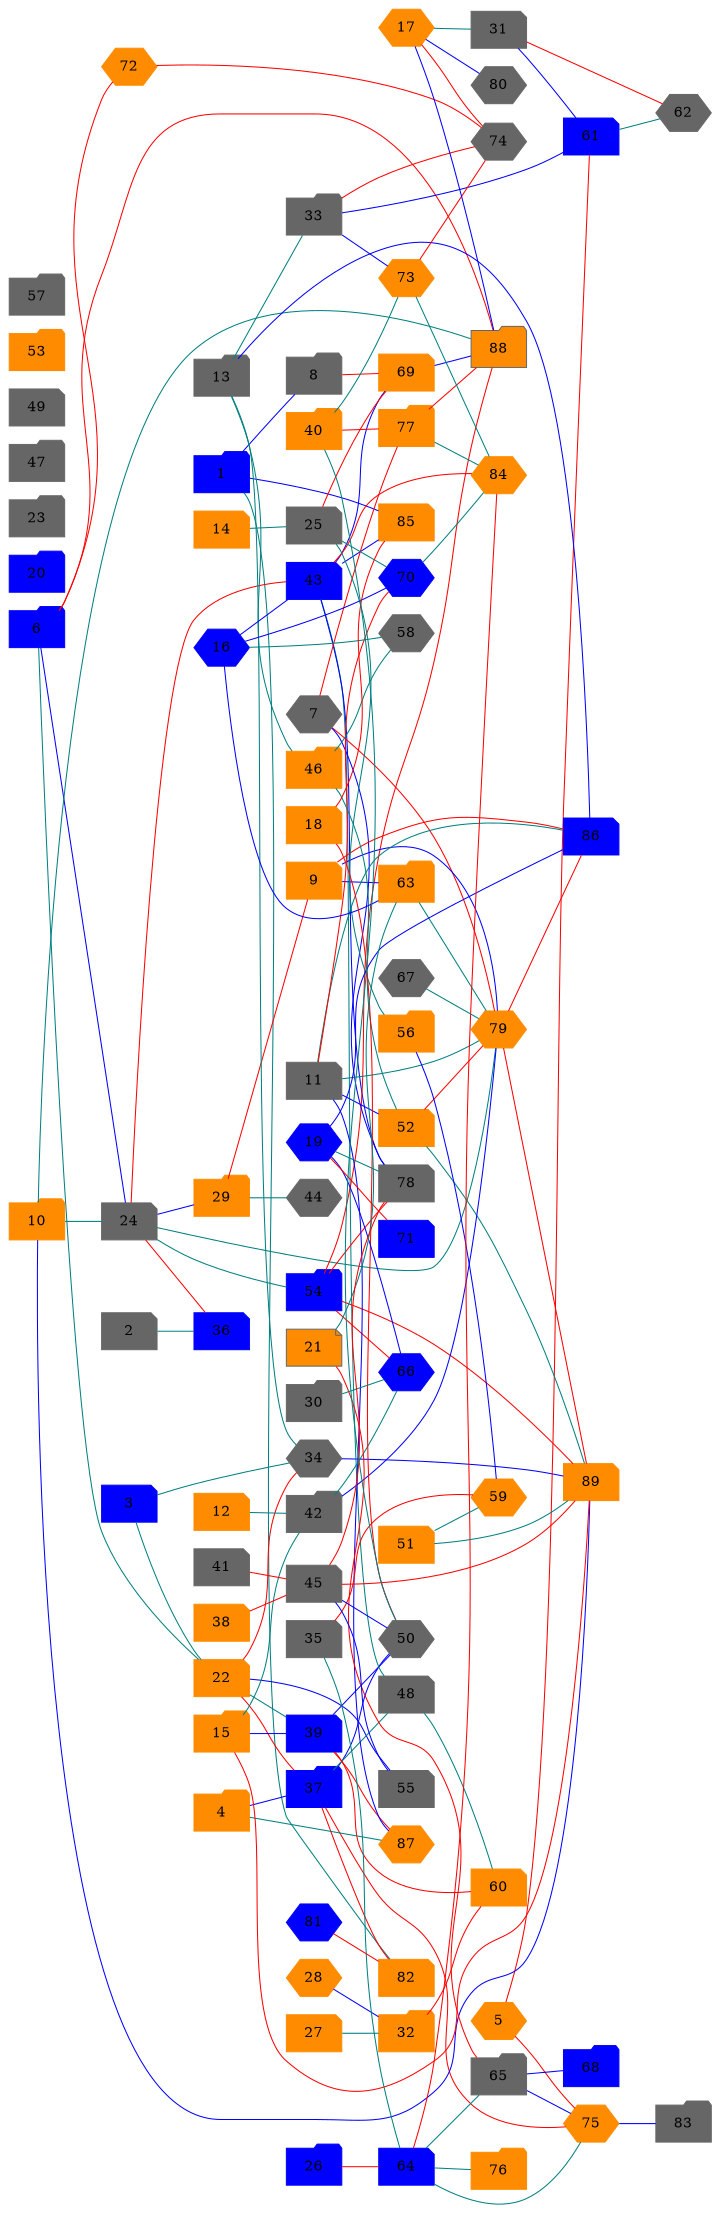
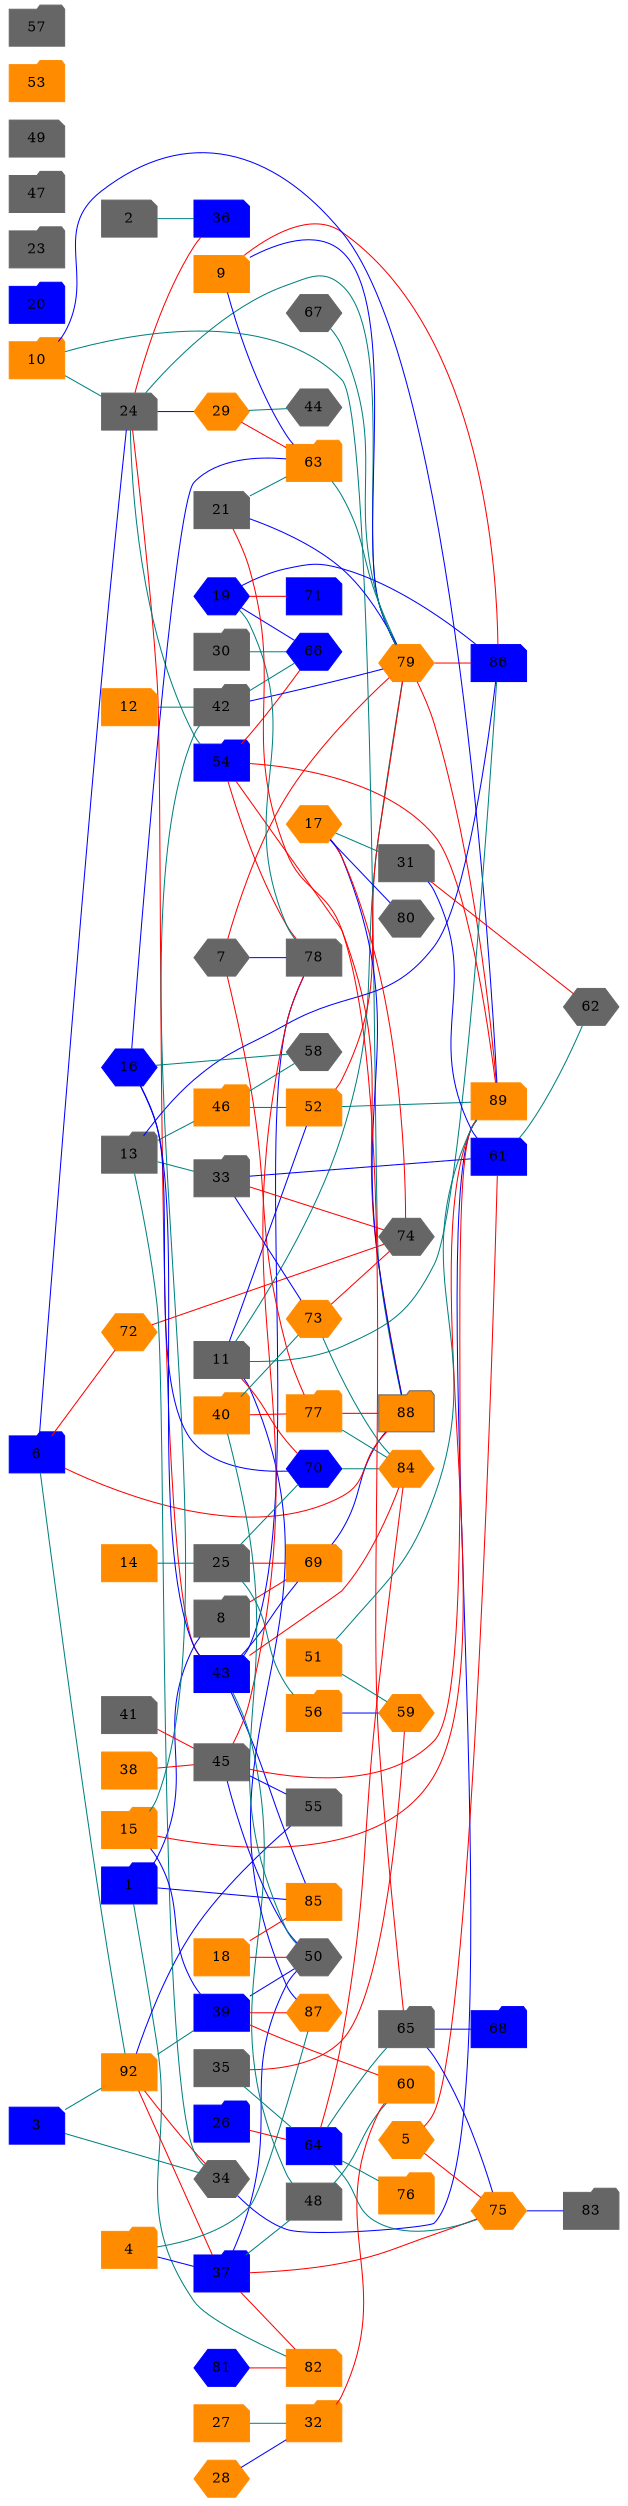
  graph {
    rankdir=LR
    node [color=darkorange shape=note style=filled]
    edge [color=teal]
    1 [color=blue shape=folder]
    8 [color=gray40 shape=folder]
    82
    85
    69
    2 [color=gray40]
    36 [color=blue]
    3 [color=blue]
-   22
+   22 [label=92]
    34 [color=gray40 shape=hexagon]
    37 [color=blue shape=folder]
    39 [color=blue]
    55 [color=gray40]
    89
    4 [shape=folder]
    87 [shape=hexagon]
    75 [shape=hexagon]
    50 [color=gray40 shape=hexagon]
    48 [color=gray40]
    5 [shape=hexagon]
    61 [color=blue]
    62 [color=gray40 shape=hexagon]
    83 [color=gray40 shape=folder]
    6 [color=blue shape=folder]
    24 [color=gray40]
    72 [shape=hexagon]
    88 [color=gray40 fillcolor=darkorange shape=folder]
    79 [shape=hexagon]
    43 [color=blue]
-   29 [shape=folder]
+   29 [shape=hexagon]
    54 [color=blue shape=folder]
    74 [color=gray40 shape=hexagon]
    7 [color=gray40 shape=hexagon]
    77 [shape=folder]
    78 [color=gray40]
    84 [shape=hexagon]
    86 [color=blue]
    9
    63 [shape=folder]
    10 [shape=folder]
    11 [color=gray40]
    52
    70 [color=blue shape=hexagon]
    42 [color=gray40 shape=folder]
    12
    66 [color=blue shape=hexagon]
    13 [color=gray40 shape=folder]
    33 [color=gray40 shape=folder]
    46 [shape=folder]
    73 [shape=hexagon]
    58 [color=gray40 shape=hexagon]
    25 [color=gray40]
    14
    56 [shape=folder]
    15 [shape=folder]
    60
    16 [color=blue shape=hexagon]
    17 [shape=hexagon]
    31 [color=gray40]
    80 [color=gray40 shape=hexagon]
    18
    19 [color=blue shape=hexagon]
    71 [color=blue]
    20 [color=blue shape=folder]
-   21 [color=gray40 fillcolor=darkorange]
+   21 [color=gray40]
    65 [color=gray40 shape=folder]
    68 [color=blue shape=folder]
    23 [color=gray40 shape=folder]
    44 [color=gray40 shape=hexagon]
    59 [shape=hexagon]
    26 [color=blue shape=folder]
    64 [color=blue]
    76 [shape=folder]
    32 [shape=folder]
    27
    28 [shape=hexagon]
    30 [color=gray40 shape=folder]
    35 [color=gray40]
    45 [color=gray40]
    38
    40 [shape=folder]
    41 [color=gray40]
    47 [color=gray40 shape=folder]
    49 [color=gray40]
    51
    53 [shape=folder]
    57 [color=gray40 shape=folder]
    67 [color=gray40 shape=hexagon]
    81 [color=blue shape=hexagon]
    1 -- 8 [color=blue]
    1 -- 82
    1 -- 85 [color=blue]
    8 -- 69 [color=red]
    69 -- 88 [color=blue]
    2 -- 36
    3 -- 22
    3 -- 34
    22 -- 34 [color=red]
    22 -- 37 [color=red]
    22 -- 39
    22 -- 55 [color=blue]
    34 -- 89 [color=blue]
    37 -- 82 [color=red]
    37 -- 75 [color=red]
    37 -- 50 [color=blue]
    37 -- 48
    39 -- 87 [color=red]
    39 -- 50 [color=blue]
    39 -- 60 [color=red]
    4 -- 37 [color=blue]
    4 -- 87
    75 -- 83 [color=blue]
    48 -- 60
    5 -- 75 [color=red]
    5 -- 61 [color=red]
    61 -- 62
    6 -- 22
    6 -- 24 [color=blue]
    6 -- 72 [color=red]
    6 -- 88 [color=red]
    24 -- 36 [color=red]
    24 -- 79
    24 -- 43 [color=red]
    24 -- 29 [color=blue]
    24 -- 54
    72 -- 74 [color=red]
    79 -- 89 [color=red]
    79 -- 86 [color=red]
    43 -- 85 [color=blue]
    43 -- 69 [color=blue]
    43 -- 48
    43 -- 78 [color=blue]
    43 -- 84 [color=red]
-   29 -- 9 [color=red]
+   29 -- 63 [color=red]
    29 -- 44
    54 -- 89 [color=red]
    54 -- 88 [color=red]
    54 -- 78 [color=red]
    54 -- 66 [color=red]
    7 -- 79 [color=red]
    7 -- 77 [color=red]
    7 -- 78 [color=blue]
    77 -- 88 [color=red]
    77 -- 84
    9 -- 79 [color=blue]
    9 -- 86 [color=red]
    9 -- 63 [color=blue]
    63 -- 79
    10 -- 89 [color=blue]
    10 -- 24
    10 -- 88
    11 -- 87 [color=blue]
    11 -- 79
    11 -- 86
    11 -- 52 [color=blue]
    11 -- 70 [color=red]
    52 -- 89
    52 -- 79 [color=red]
    70 -- 84
    42 -- 79 [color=blue]
    42 -- 66
    12 -- 42
    13 -- 34
    13 -- 86 [color=blue]
    13 -- 33
    13 -- 46
    33 -- 61 [color=blue]
    33 -- 74 [color=red]
    33 -- 73 [color=blue]
    46 -- 52
    46 -- 58
    73 -- 74 [color=red]
    73 -- 84
    25 -- 69 [color=red]
    25 -- 70
    25 -- 56
    14 -- 25
    56 -- 59 [color=blue]
    15 -- 39 [color=blue]
    15 -- 89 [color=red]
    15 -- 42
    16 -- 43 [color=blue]
    16 -- 63 [color=blue]
    16 -- 70 [color=blue]
    16 -- 58
    17 -- 88 [color=blue]
    17 -- 74 [color=red]
    17 -- 31
    17 -- 80 [color=blue]
    31 -- 61 [color=blue]
    31 -- 62 [color=red]
    18 -- 85 [color=red]
    18 -- 50 [color=red]
    19 -- 78
    19 -- 86 [color=blue]
    19 -- 66 [color=blue]
    19 -- 71 [color=red]
+   21 -- 79 [color=blue]
    21 -- 63
    21 -- 65 [color=red]
    65 -- 75 [color=blue]
    65 -- 68 [color=blue]
    26 -- 64 [color=red]
    64 -- 75
    64 -- 84 [color=red]
    64 -- 65
    64 -- 76
    32 -- 60 [color=red]
    27 -- 32
    28 -- 32 [color=blue]
    30 -- 66
    35 -- 59 [color=red]
    35 -- 64
    45 -- 55 [color=blue]
    45 -- 89 [color=red]
    45 -- 50 [color=blue]
    45 -- 78 [color=red]
    38 -- 45 [color=red]
    40 -- 50
    40 -- 77 [color=red]
    40 -- 73
    41 -- 45 [color=red]
    51 -- 89
    51 -- 59
    67 -- 79
    81 -- 82 [color=red]
  }
